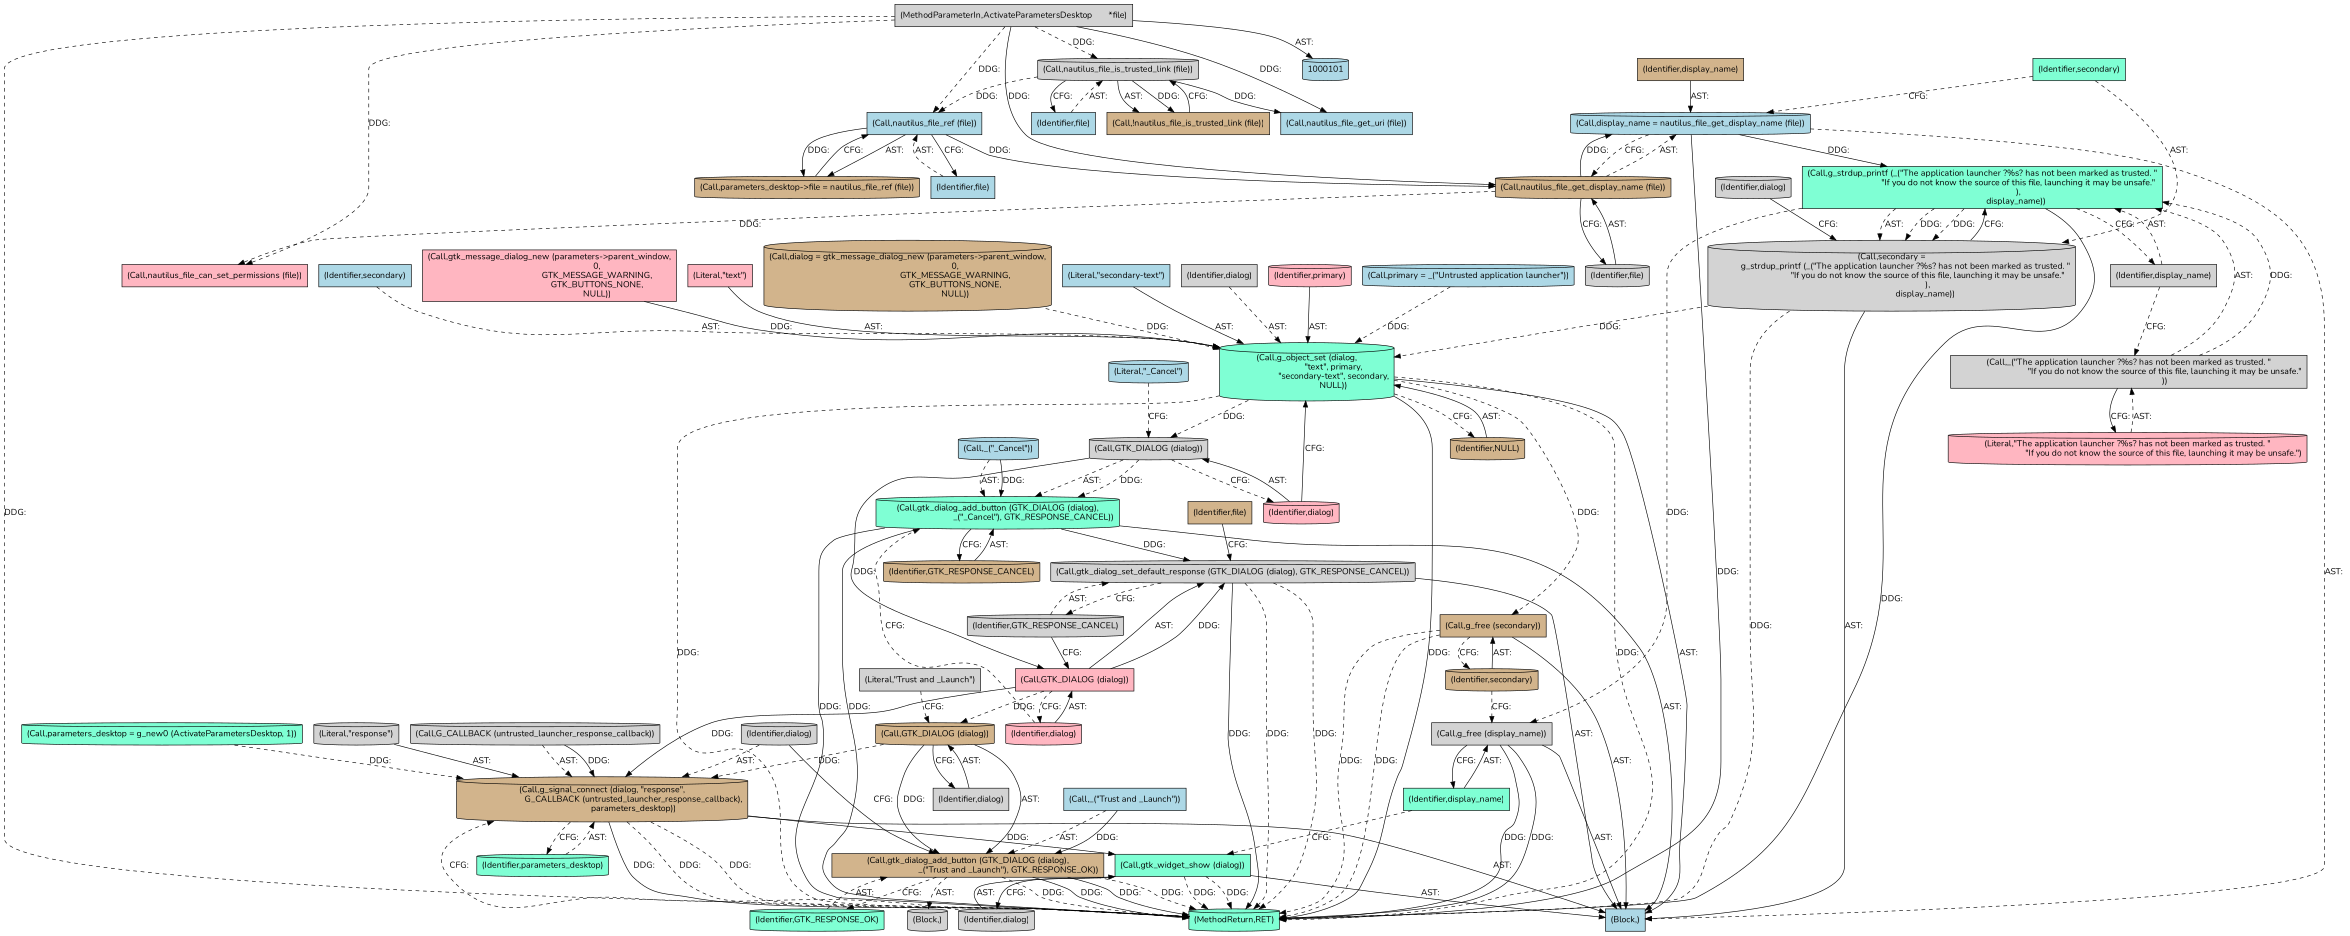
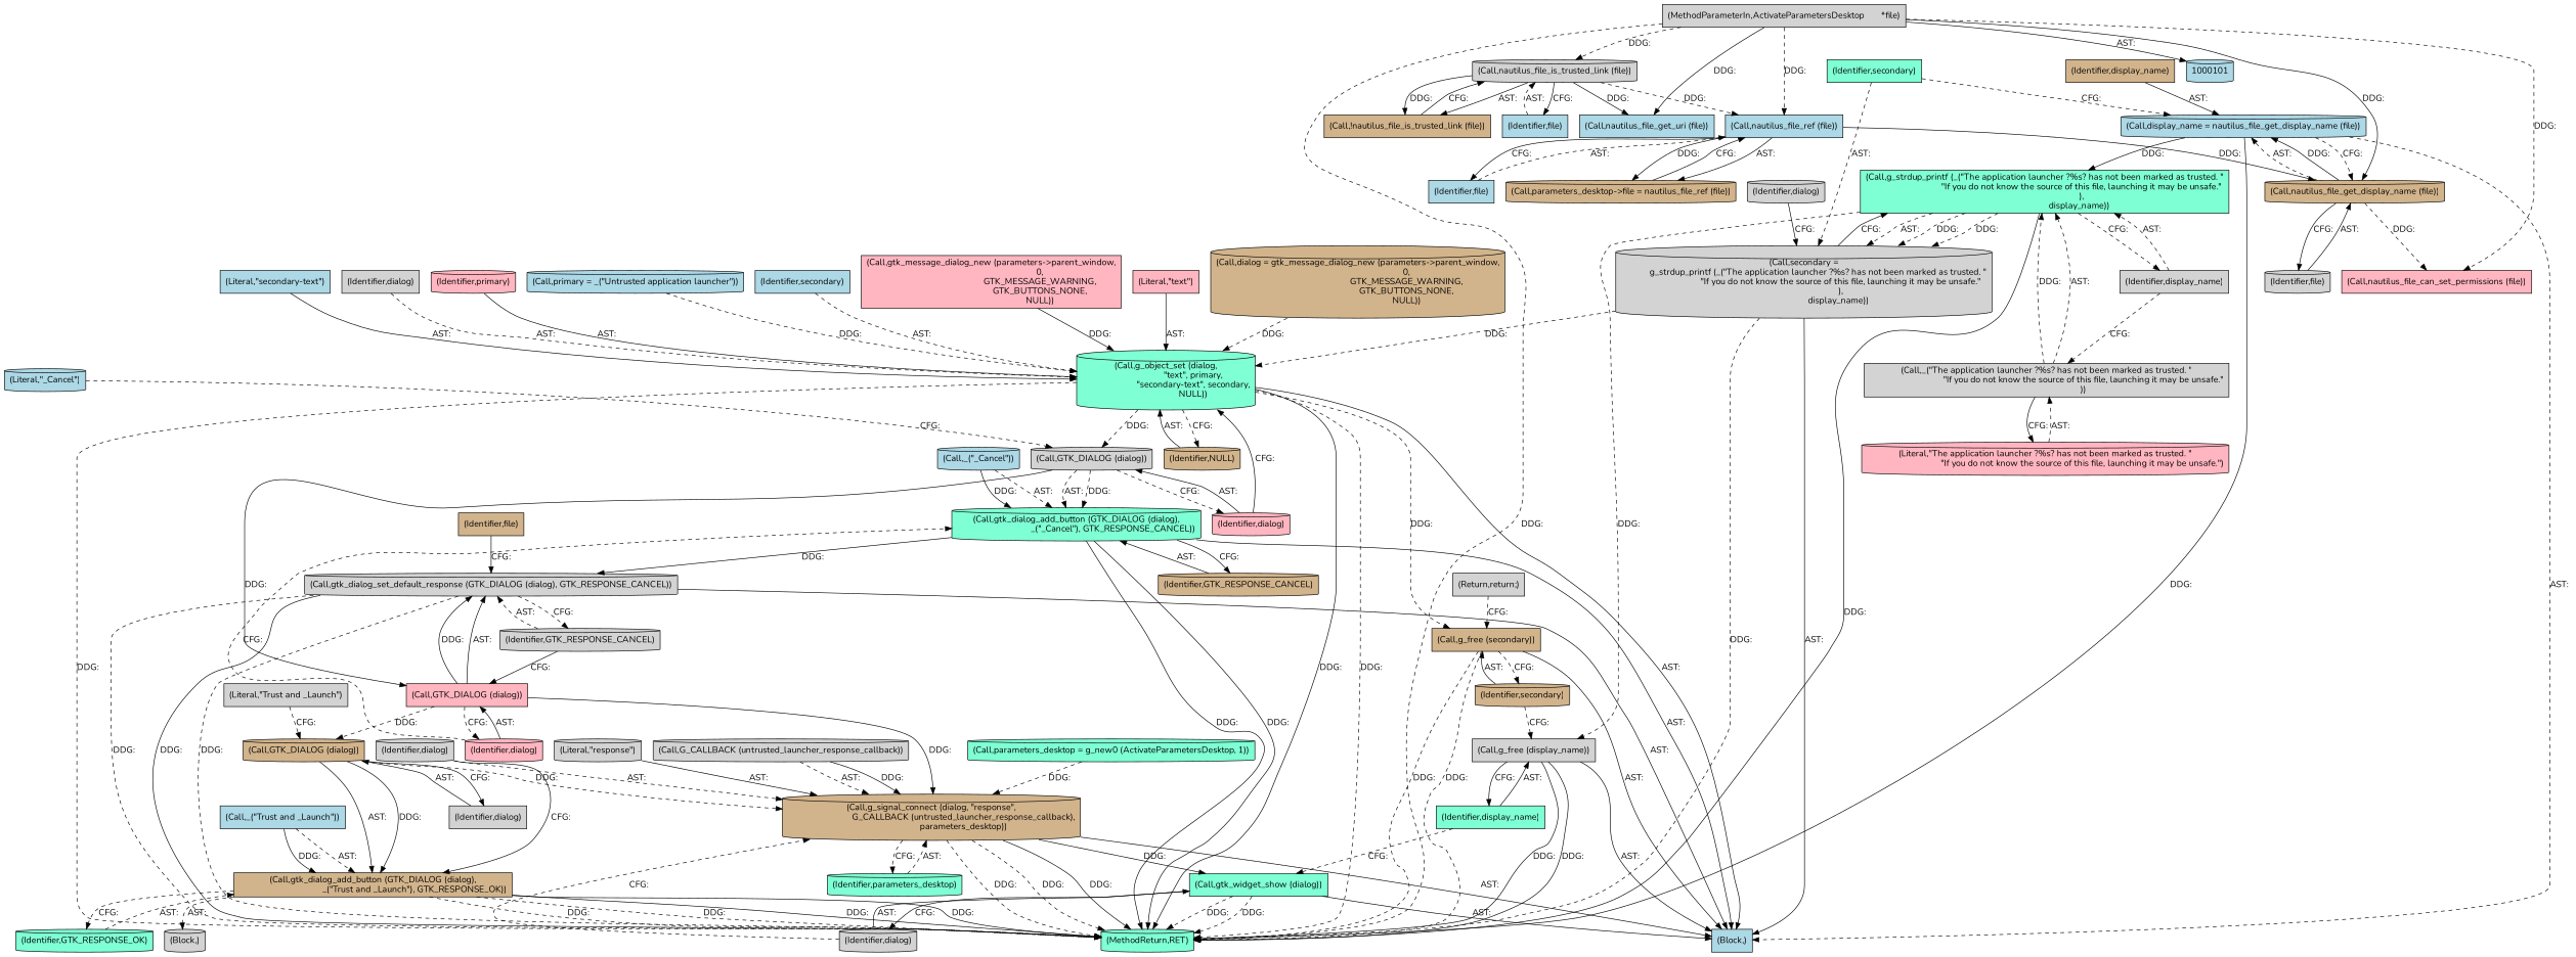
  digraph {
    fontname=Nunito
    node [fillcolor=lightgrey fontname=Nunito shape=cylinder style=filled]
    edge [fontname=Nunito style=solid]
    n1 [fillcolor=aquamarine label="(Call,g_strdup_printf (_(\"The application launcher ?%s? has not been marked as trusted. \"\n                               \"If you do not know the source of this file, launching it may be unsafe.\"\n                               ),\n                             display_name))" shape=box]
    n2 [label="(Call,secondary =\n            g_strdup_printf (_(\"The application launcher ?%s? has not been marked as trusted. \"\n                               \"If you do not know the source of this file, launching it may be unsafe.\"\n                               ),\n                             display_name))"]
    n3 [label="(Call,g_free (display_name))" shape=box]
    n4 [fillcolor=aquamarine label="(MethodReturn,RET)"]
    n5 [label="(Identifier,display_name)" shape=box]
    n6 [fillcolor=lightblue label="(Block,)" shape=box]
    n7 [fillcolor=aquamarine label="(Call,g_object_set (dialog,\n                       \"text\", primary,\n                       \"secondary-text\", secondary,\n                       NULL))"]
    n8 [fillcolor=aquamarine label="(Identifier,display_name)" shape=box]
    n9 [label="(Call,_(\"The application launcher ?%s? has not been marked as trusted. \"\n                               \"If you do not know the source of this file, launching it may be unsafe.\"\n                               ))" shape=box]
    n10 [fillcolor=lightpink label="(Literal,\"The application launcher ?%s? has not been marked as trusted. \"\n                               \"If you do not know the source of this file, launching it may be unsafe.\")"]
    n11 [fillcolor=lightblue label="(Call,display_name = nautilus_file_get_display_name (file))"]
    n12 [fillcolor=tan label="(Call,nautilus_file_get_display_name (file))"]
    n13 [label="(Identifier,file)"]
    n14 [fillcolor=lightpink label="(Call,nautilus_file_can_set_permissions (file))" shape=box]
    n15 [fillcolor=lightblue label="(Call,nautilus_file_ref (file))" shape=box]
    n16 [fillcolor=lightblue label="(Identifier,file)" shape=box]
    n17 [fillcolor=tan label="(Call,parameters_desktop->file = nautilus_file_ref (file))"]
    n18 [label="(Call,nautilus_file_is_trusted_link (file))"]
    n19 [fillcolor=lightblue label="(Call,nautilus_file_get_uri (file))" shape=box]
    n20 [fillcolor=lightblue label="(Identifier,file)" shape=box]
    n21 [fillcolor=tan label="(Call,!nautilus_file_is_trusted_link (file))" shape=box]
    n22 [label="(MethodParameterIn,ActivateParametersDesktop       *file)" shape=box]
    1000101 [fillcolor=lightblue]
    n24 [label="(Call,GTK_DIALOG (dialog))"]
    n25 [fillcolor=tan label="(Call,g_free (secondary))" shape=box]
    n26 [fillcolor=tan label="(Identifier,NULL)"]
    n27 [fillcolor=aquamarine label="(Call,gtk_dialog_add_button (GTK_DIALOG (dialog),\n                               _(\"_Cancel\"), GTK_RESPONSE_CANCEL))"]
    n28 [fillcolor=lightpink label="(Call,GTK_DIALOG (dialog))" shape=box]
    n29 [fillcolor=lightpink label="(Identifier,dialog)"]
    n30 [fillcolor=tan label="(Identifier,secondary)"]
    n31 [label="(Call,gtk_dialog_set_default_response (GTK_DIALOG (dialog), GTK_RESPONSE_CANCEL))"]
    n32 [fillcolor=tan label="(Identifier,GTK_RESPONSE_CANCEL)"]
    n33 [fillcolor=tan label="(Call,GTK_DIALOG (dialog))"]
    n34 [fillcolor=tan label="(Call,g_signal_connect (dialog, \"response\",\n                           G_CALLBACK (untrusted_launcher_response_callback),\n                           parameters_desktop))"]
    n35 [fillcolor=lightpink label="(Identifier,dialog)"]
    n36 [label="(Identifier,GTK_RESPONSE_CANCEL)"]
    n37 [fillcolor=tan label="(Call,gtk_dialog_add_button (GTK_DIALOG (dialog),\n                                   _(\"Trust and _Launch\"), GTK_RESPONSE_OK))" shape=box]
    n38 [label="(Identifier,dialog)" shape=box]
    n39 [fillcolor=aquamarine label="(Call,gtk_widget_show (dialog))" shape=box]
    n40 [fillcolor=aquamarine label="(Identifier,parameters_desktop)"]
    n41 [fillcolor=aquamarine label="(Identifier,GTK_RESPONSE_OK)"]
    n42 [label="(Block,)"]
    n43 [label="(Identifier,dialog)"]
    n44 [fillcolor=lightpink label="(Identifier,primary)"]
    n45 [fillcolor=tan label="(Identifier,display_name)" shape=box]
    n46 [fillcolor=lightblue label="(Call,primary = _(\"Untrusted application launcher\"))"]
    n47 [fillcolor=lightblue label="(Identifier,secondary)" shape=box]
    n48 [fillcolor=tan label="(Identifier,file)" shape=box]
    n49 [label="(Literal,\"response\")"]
    n50 [fillcolor=lightblue label="(Call,_(\"_Cancel\"))"]
    n51 [fillcolor=aquamarine label="(Identifier,secondary)" shape=box]
    n52 [fillcolor=lightblue label="(Call,_(\"Trust and _Launch\"))" shape=box]
    n53 [fillcolor=lightpink label="(Call,gtk_message_dialog_new (parameters->parent_window,\n                                         0,\n                                         GTK_MESSAGE_WARNING,\n                                         GTK_BUTTONS_NONE,\n                                         NULL))" shape=box]
    n54 [label="(Identifier,dialog)"]
    n55 [fillcolor=lightpink label="(Literal,\"text\")" shape=box]
    n56 [fillcolor=tan label="(Call,dialog = gtk_message_dialog_new (parameters->parent_window,\n                                         0,\n                                         GTK_MESSAGE_WARNING,\n                                         GTK_BUTTONS_NONE,\n                                         NULL))"]
    n57 [label="(Identifier,dialog)"]
    n58 [fillcolor=lightblue label="(Literal,\"secondary-text\")" shape=box]
    n59 [label="(Identifier,dialog)" shape=box]
    n60 [fillcolor=lightblue label="(Literal,\"_Cancel\")"]
    n61 [label="(Call,G_CALLBACK (untrusted_launcher_response_callback))"]
+   n62 [label="(Return,return;)" shape=box]
    n63 [label="(Literal,\"Trust and _Launch\")" shape=box]
    n64 [fillcolor=aquamarine label="(Call,parameters_desktop = g_new0 (ActivateParametersDesktop, 1))"]
    n1 -> n2 [label="AST: " style=dashed]
    n1 -> n2 [label="DDG: " style=dashed]
    n1 -> n2 [label="DDG: " style=dashed]
    n1 -> n3 [label="DDG: " style=dashed]
    n1 -> n4 [label="DDG: "]
    n1 -> n5 [label="CFG: " style=dashed]
    n2 -> n1 [label="CFG: "]
    n2 -> n4 [label="DDG: " style=dashed]
    n2 -> n6 [label="AST: "]
    n2 -> n7 [label="DDG: " style=dashed]
    n3 -> n4 [label="DDG: "]
    n3 -> n4 [label="DDG: "]
    n3 -> n6 [label="AST: "]
    n3 -> n8 [label="CFG: "]
    n5 -> n1 [label="AST: " style=dashed]
    n5 -> n9 [label="CFG: " style=dashed]
    n7 -> n4 [label="DDG: "]
    n7 -> n4 [label="DDG: " style=dashed]
    n7 -> n4 [label="DDG: " style=dashed]
    n7 -> n6 [label="AST: "]
    n7 -> n24 [label="DDG: " style=dashed]
    n7 -> n25 [label="DDG: " style=dashed]
    n7 -> n26 [label="CFG: " style=dashed]
    n8 -> n3 [label="AST: "]
    n8 -> n39 [label="CFG: " style=dashed]
    n9 -> n1 [label="AST: " style=dashed]
    n9 -> n1 [label="DDG: " style=dashed]
    n9 -> n10 [label="CFG: "]
    n10 -> n9 [label="AST: " style=dashed]
    n11 -> n1 [label="DDG: "]
    n11 -> n4 [label="DDG: "]
    n11 -> n6 [label="AST: " style=dashed]
    n11 -> n12 [label="CFG: " style=dashed]
    n12 -> n11 [label="AST: " style=dashed]
    n12 -> n11 [label="DDG: "]
    n12 -> n13 [label="CFG: "]
    n12 -> n14 [label="DDG: " style=dashed]
    n13 -> n12 [label="AST: "]
    n15 -> n12 [label="DDG: "]
    n15 -> n16 [label="CFG: "]
    n15 -> n17 [label="AST: "]
    n15 -> n17 [label="DDG: "]
    n16 -> n15 [label="AST: " style=dashed]
    n17 -> n15 [label="CFG: "]
    n18 -> n15 [label="DDG: " style=dashed]
    n18 -> n19 [label="DDG: "]
    n18 -> n20 [label="CFG: "]
    n18 -> n21 [label="AST: "]
    n18 -> n21 [label="DDG: "]
    n20 -> n18 [label="AST: " style=dashed]
    n21 -> n18 [label="CFG: "]
    n22 -> n4 [label="DDG: " style=dashed]
    n22 -> n12 [label="DDG: "]
    n22 -> n14 [label="DDG: " style=dashed]
    n22 -> n15 [label="DDG: " style=dashed]
    n22 -> n18 [label="DDG: " style=dashed]
    n22 -> n19 [label="DDG: "]
    n22 -> 1000101 [label="AST: "]
    n24 -> n27 [label="AST: " style=dashed]
    n24 -> n27 [label="DDG: " style=dashed]
    n24 -> n28 [label="DDG: "]
    n24 -> n29 [label="CFG: " style=dashed]
    n25 -> n4 [label="DDG: " style=dashed]
    n25 -> n4 [label="DDG: " style=dashed]
    n25 -> n6 [label="AST: "]
    n25 -> n30 [label="CFG: " style=dashed]
    n26 -> n7 [label="AST: "]
    n27 -> n4 [label="DDG: "]
    n27 -> n4 [label="DDG: "]
    n27 -> n6 [label="AST: "]
    n27 -> n31 [label="DDG: "]
    n27 -> n32 [label="CFG: "]
    n28 -> n31 [label="AST: "]
    n28 -> n31 [label="DDG: "]
    n28 -> n33 [label="DDG: " style=dashed]
    n28 -> n34 [label="DDG: "]
    n28 -> n35 [label="CFG: " style=dashed]
    n29 -> n7 [label="CFG: "]
    n29 -> n24 [label="AST: "]
    n30 -> n3 [label="CFG: " style=dashed]
    n30 -> n25 [label="AST: "]
    n31 -> n4 [label="DDG: "]
    n31 -> n4 [label="DDG: " style=dashed]
    n31 -> n4 [label="DDG: " style=dashed]
    n31 -> n6 [label="AST: "]
    n31 -> n36 [label="CFG: " style=dashed]
    n32 -> n27 [label="AST: "]
    n33 -> n34 [label="DDG: " style=dashed]
    n33 -> n37 [label="AST: "]
    n33 -> n37 [label="DDG: "]
    n33 -> n38 [label="CFG: "]
    n34 -> n4 [label="DDG: " style=dashed]
    n34 -> n4 [label="DDG: " style=dashed]
    n34 -> n4 [label="DDG: "]
    n34 -> n6 [label="AST: "]
    n34 -> n39 [label="DDG: "]
    n34 -> n40 [label="CFG: " style=dashed]
    n35 -> n27 [label="CFG: " style=dashed]
    n35 -> n28 [label="AST: "]
    n36 -> n28 [label="CFG: "]
    n36 -> n31 [label="AST: " style=dashed]
    n37 -> n4 [label="DDG: " style=dashed]
    n37 -> n4 [label="DDG: "]
    n37 -> n4 [label="DDG: "]
    n37 -> n4 [label="DDG: " style=dashed]
    n37 -> n41 [label="CFG: " style=dashed]
    n37 -> n42 [label="AST: " style=dashed]
    n38 -> n33 [label="AST: "]
    n39 -> n4 [label="DDG: " style=dashed]
    n39 -> n4 [label="DDG: " style=dashed]
    n39 -> n6 [label="AST: "]
    n39 -> n43 [label="CFG: "]
    n40 -> n34 [label="AST: " style=dashed]
    n41 -> n37 [label="AST: " style=dashed]
    n43 -> n34 [label="CFG: " style=dashed]
    n43 -> n39 [label="AST: "]
    n44 -> n7 [label="AST: "]
    n45 -> n11 [label="AST: "]
    n46 -> n7 [label="DDG: " style=dashed]
    n47 -> n7 [label="AST: " style=dashed]
    n48 -> n31 [label="CFG: "]
    n49 -> n34 [label="AST: "]
    n50 -> n27 [label="AST: " style=dashed]
    n50 -> n27 [label="DDG: "]
    n51 -> n2 [label="AST: " style=dashed]
    n51 -> n11 [label="CFG: " style=dashed]
    n52 -> n37 [label="AST: " style=dashed]
    n52 -> n37 [label="DDG: "]
    n53 -> n7 [label="DDG: "]
    n54 -> n34 [label="AST: " style=dashed]
    n54 -> n37 [label="CFG: "]
    n55 -> n7 [label="AST: "]
    n56 -> n7 [label="DDG: " style=dashed]
    n57 -> n2 [label="CFG: "]
    n58 -> n7 [label="AST: "]
    n59 -> n7 [label="AST: " style=dashed]
    n60 -> n24 [label="CFG: " style=dashed]
    n61 -> n34 [label="AST: " style=dashed]
    n61 -> n34 [label="DDG: "]
+   n62 -> n25 [label="CFG: " style=dashed]
    n63 -> n33 [label="CFG: " style=dashed]
    n64 -> n34 [label="DDG: " style=dashed]
  }
